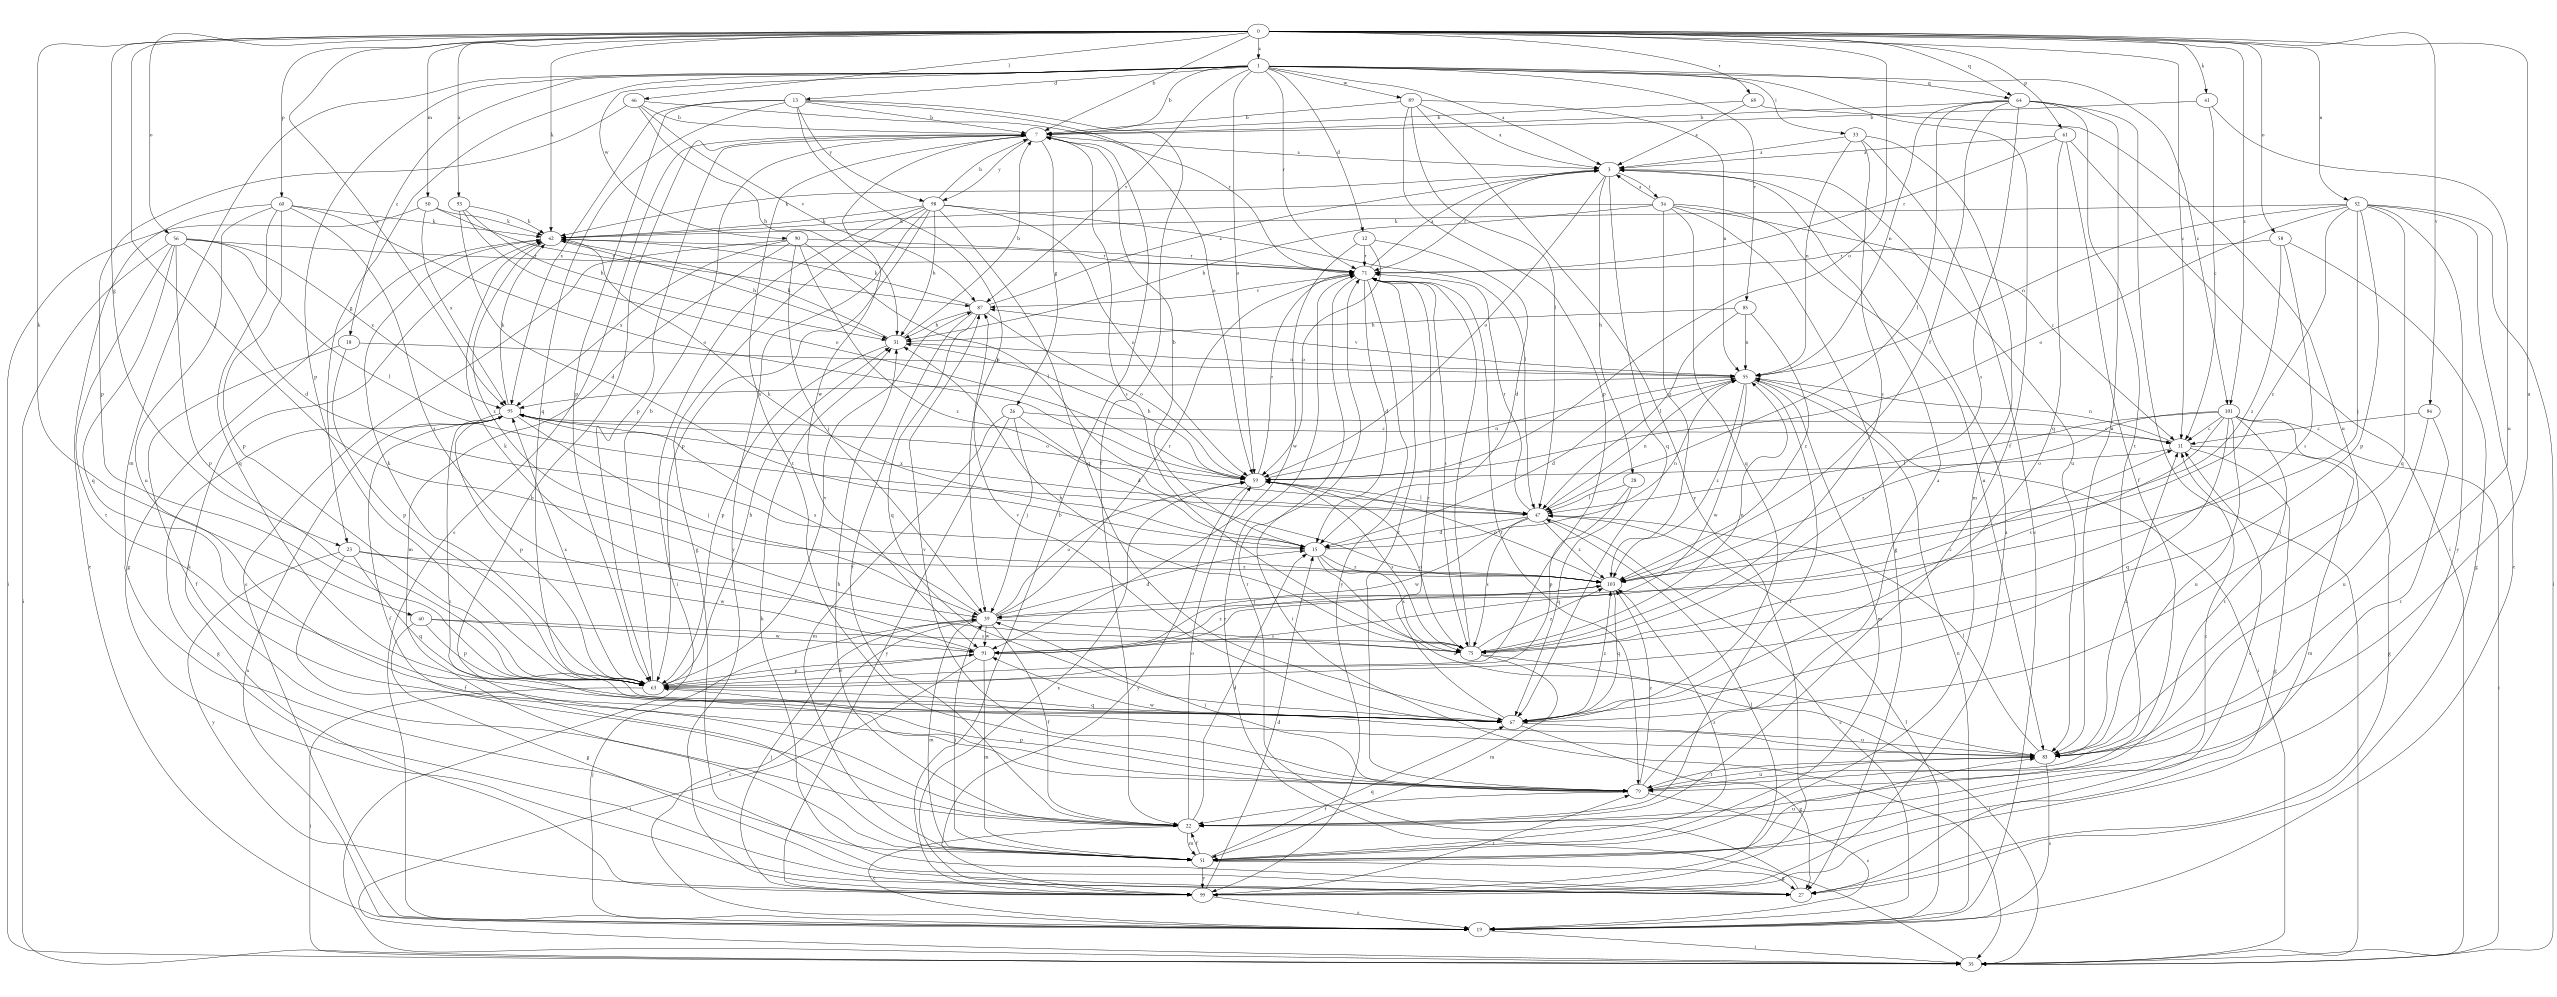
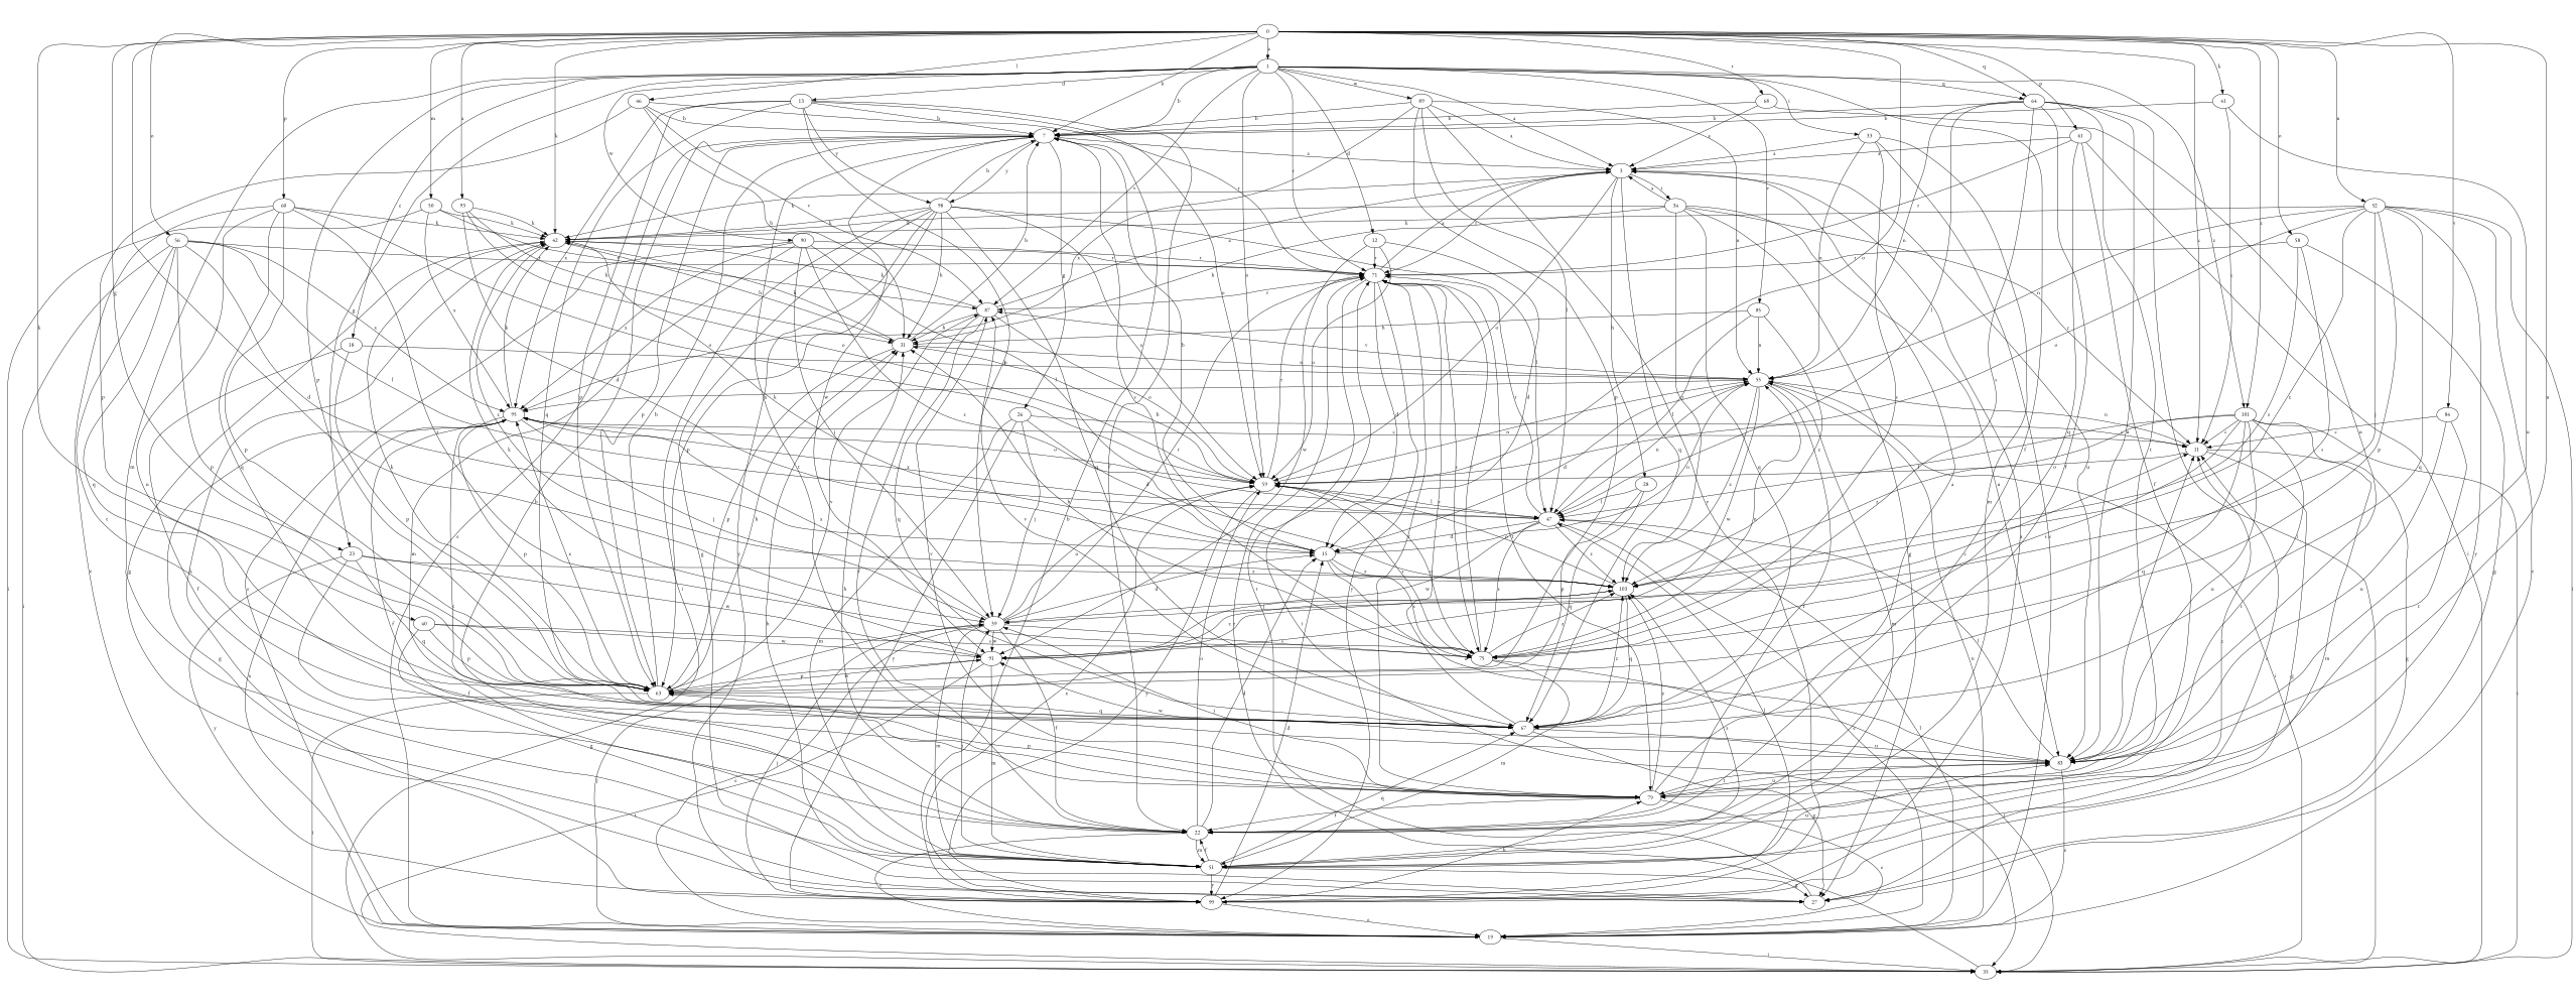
  strict digraph {
    fontname="EB Garamond"
    node [fontname="EB Garamond"]
    edge [fontname="EB Garamond"]
    0
    1
    7
    11
    23
    39
    40
    41
    42
    46
    50
    52
    56
    58
    59
    60
    61
    64
    68
    83
    84
    93
    95
    101
    3
    12
    13
    18
    22
    33
    51
    63
    71
    85
    87
    89
    90
    19
    26
    75
    79
    91
    98
    27
    55
    67
    103
    99
    15
    31
    35
    47
    28
    34
    0 -> 1 [label=a]
    0 -> 7 [label=b]
    0 -> 11 [label=c]
    0 -> 23 [label=g]
    0 -> 39 [label=j]
    0 -> 40 [label=k]
    0 -> 41 [label=k]
    0 -> 42 [label=k]
    0 -> 46 [label=l]
    0 -> 50 [label=m]
    0 -> 52 [label=n]
    0 -> 56 [label=o]
    0 -> 58 [label=o]
    0 -> 59 [label=o]
    0 -> 60 [label=p]
    0 -> 61 [label=p]
    0 -> 64 [label=q]
    0 -> 68 [label=r]
    0 -> 83 [label=u]
    0 -> 84 [label=v]
    0 -> 93 [label=x]
-   0 -> 95 [label=x]
+   89 -> 95 [label=x]
    0 -> 101 [label=z]
    1 -> 7 [label=b]
    1 -> 23 [label=g]
    1 -> 59 [label=o]
    1 -> 64 [label=q]
    1 -> 101 [label=z]
    1 -> 3 [label=a]
    1 -> 12 [label=d]
    1 -> 13 [label=d]
    1 -> 18 [label=e]
    1 -> 22 [label=f]
    1 -> 33 [label=i]
    1 -> 51 [label=m]
    1 -> 63 [label=p]
    1 -> 71 [label=r]
    1 -> 85 [label=v]
    1 -> 87 [label=v]
    1 -> 89 [label=w]
    1 -> 90 [label=w]
    7 -> 3 [label=a]
    7 -> 63 [label=p]
    7 -> 19 [label=e]
    7 -> 26 [label=g]
    7 -> 75 [label=s]
    7 -> 79 [label=t]
    7 -> 91 [label=w]
    7 -> 98 [label=y]
    11 -> 59 [label=o]
    11 -> 51 [label=m]
    11 -> 27 [label=g]
    11 -> 55 [label=n]
    23 -> 22 [label=f]
    23 -> 91 [label=w]
    23 -> 67 [label=q]
    23 -> 103 [label=z]
    23 -> 99 [label=y]
    39 -> 59 [label=o]
    39 -> 95 [label=x]
    39 -> 22 [label=f]
    39 -> 51 [label=m]
    39 -> 71 [label=r]
    39 -> 19 [label=e]
    39 -> 75 [label=s]
    39 -> 91 [label=w]
    39 -> 15 [label=d]
    40 -> 63 [label=p]
    40 -> 75 [label=s]
    40 -> 91 [label=w]
-   40 -> 27 [label=g]
+   40 -> 51 [label=g]
    41 -> 7 [label=b]
    41 -> 11 [label=c]
    41 -> 83 [label=u]
    42 -> 71 [label=r]
    42 -> 27 [label=g]
    42 -> 103 [label=z]
    42 -> 31 [label=h]
    46 -> 7 [label=b]
    46 -> 63 [label=p]
    46 -> 71 [label=r]
    46 -> 87 [label=v]
    46 -> 31 [label=h]
    50 -> 42 [label=k]
    50 -> 95 [label=x]
    50 -> 87 [label=v]
    50 -> 35 [label=i]
    52 -> 39 [label=j]
    52 -> 42 [label=k]
    52 -> 59 [label=o]
    52 -> 63 [label=p]
    52 -> 19 [label=e]
    52 -> 55 [label=n]
    52 -> 67 [label=q]
    52 -> 103 [label=z]
    52 -> 99 [label=y]
    52 -> 35 [label=i]
    56 -> 95 [label=x]
    56 -> 63 [label=p]
    56 -> 71 [label=r]
    56 -> 79 [label=t]
    56 -> 67 [label=q]
    56 -> 15 [label=d]
    56 -> 35 [label=i]
    56 -> 47 [label=l]
    58 -> 71 [label=r]
    58 -> 75 [label=s]
    58 -> 27 [label=g]
    58 -> 103 [label=z]
    59 -> 71 [label=r]
    59 -> 75 [label=s]
    59 -> 55 [label=n]
    59 -> 99 [label=y]
    59 -> 31 [label=h]
    59 -> 47 [label=l]
    60 -> 42 [label=k]
    60 -> 59 [label=o]
    60 -> 83 [label=u]
    60 -> 63 [label=p]
    60 -> 19 [label=e]
    60 -> 75 [label=s]
    60 -> 67 [label=q]
    61 -> 3 [label=a]
    61 -> 22 [label=f]
    61 -> 71 [label=r]
    61 -> 67 [label=q]
    61 -> 35 [label=i]
    64 -> 7 [label=b]
    64 -> 83 [label=u]
-   64 -> 103 [label=f]
+   64 -> 22 [label=f]
    64 -> 75 [label=s]
    64 -> 79 [label=t]
    64 -> 55 [label=n]
    64 -> 35 [label=i]
    64 -> 47 [label=l]
    68 -> 7 [label=b]
    68 -> 83 [label=u]
    68 -> 3 [label=a]
    83 -> 11 [label=c]
    83 -> 19 [label=e]
    83 -> 79 [label=t]
    83 -> 91 [label=w]
    83 -> 47 [label=l]
    84 -> 11 [label=c]
    84 -> 83 [label=u]
    84 -> 79 [label=t]
    93 -> 42 [label=k]
    93 -> 59 [label=o]
    93 -> 15 [label=d]
    93 -> 31 [label=h]
    95 -> 11 [label=c]
    95 -> 39 [label=j]
    95 -> 42 [label=k]
    95 -> 59 [label=o]
    95 -> 22 [label=f]
    95 -> 63 [label=p]
    95 -> 79 [label=t]
    95 -> 27 [label=g]
    101 -> 11 [label=c]
    101 -> 83 [label=u]
    101 -> 75 [label=s]
    101 -> 79 [label=t]
    101 -> 27 [label=g]
    101 -> 67 [label=q]
    101 -> 103 [label=z]
    101 -> 35 [label=i]
    101 -> 47 [label=l]
    3 -> 42 [label=k]
    3 -> 59 [label=o]
    3 -> 83 [label=u]
    3 -> 71 [label=r]
    3 -> 67 [label=q]
    3 -> 28 [label=h]
    3 -> 34 [label=i]
    12 -> 59 [label=o]
    12 -> 71 [label=r]
    12 -> 91 [label=w]
    12 -> 15 [label=d]
    13 -> 7 [label=b]
    13 -> 39 [label=j]
    13 -> 59 [label=o]
    13 -> 95 [label=x]
    13 -> 22 [label=f]
    13 -> 63 [label=p]
    13 -> 98 [label=y]
    13 -> 67 [label=q]
    18 -> 22 [label=f]
    18 -> 63 [label=p]
    18 -> 55 [label=n]
    22 -> 11 [label=c]
    22 -> 59 [label=o]
    22 -> 51 [label=m]
    22 -> 19 [label=e]
    22 -> 15 [label=d]
    22 -> 31 [label=h]
    33 -> 3 [label=a]
    33 -> 51 [label=m]
    33 -> 19 [label=e]
    33 -> 75 [label=s]
    33 -> 55 [label=n]
    51 -> 7 [label=b]
    51 -> 11 [label=c]
    51 -> 39 [label=j]
    51 -> 83 [label=u]
    51 -> 22 [label=f]
    51 -> 27 [label=g]
    51 -> 67 [label=q]
    51 -> 103 [label=z]
    51 -> 99 [label=y]
    63 -> 7 [label=b]
    63 -> 42 [label=k]
    63 -> 95 [label=x]
    63 -> 87 [label=v]
    63 -> 91 [label=w]
    63 -> 67 [label=q]
    63 -> 31 [label=h]
    63 -> 35 [label=i]
    71 -> 3 [label=a]
    71 -> 87 [label=v]
    71 -> 75 [label=s]
    71 -> 79 [label=t]
    71 -> 99 [label=y]
    71 -> 15 [label=d]
    71 -> 35 [label=i]
    85 -> 55 [label=n]
    85 -> 103 [label=z]
    85 -> 31 [label=h]
    85 -> 47 [label=l]
    87 -> 42 [label=k]
    87 -> 59 [label=o]
    87 -> 3 [label=a]
    87 -> 22 [label=f]
    87 -> 67 [label=q]
    87 -> 31 [label=h]
    89 -> 7 [label=b]
    89 -> 3 [label=a]
    89 -> 63 [label=p]
    89 -> 55 [label=n]
    89 -> 99 [label=y]
    89 -> 47 [label=l]
    90 -> 39 [label=j]
    90 -> 95 [label=x]
    90 -> 51 [label=m]
    90 -> 71 [label=r]
    90 -> 19 [label=e]
    90 -> 103 [label=z]
    90 -> 47 [label=l]
    19 -> 39 [label=j]
    19 -> 95 [label=x]
    19 -> 55 [label=n]
    19 -> 35 [label=i]
    19 -> 47 [label=l]
    26 -> 11 [label=c]
    26 -> 39 [label=j]
    26 -> 51 [label=m]
    26 -> 99 [label=y]
    26 -> 15 [label=d]
    75 -> 59 [label=o]
    75 -> 51 [label=m]
    75 -> 71 [label=r]
    75 -> 55 [label=n]
    75 -> 103 [label=z]
    75 -> 31 [label=h]
    75 -> 35 [label=i]
    79 -> 39 [label=j]
    79 -> 83 [label=u]
    79 -> 3 [label=a]
    79 -> 22 [label=f]
    79 -> 63 [label=p]
    79 -> 71 [label=r]
    79 -> 87 [label=v]
    79 -> 19 [label=e]
    79 -> 103 [label=z]
    91 -> 11 [label=c]
    91 -> 42 [label=k]
    91 -> 51 [label=m]
    91 -> 63 [label=p]
    91 -> 103 [label=z]
    91 -> 35 [label=i]
    98 -> 7 [label=b]
    98 -> 42 [label=k]
    98 -> 59 [label=o]
    98 -> 63 [label=p]
    98 -> 27 [label=g]
    98 -> 67 [label=q]
    98 -> 99 [label=y]
    98 -> 31 [label=h]
    98 -> 35 [label=i]
    98 -> 47 [label=l]
    27 -> 71 [label=r]
    27 -> 31 [label=h]
    55 -> 95 [label=x]
    55 -> 22 [label=f]
    55 -> 51 [label=m]
    55 -> 87 [label=v]
    55 -> 91 [label=w]
    55 -> 103 [label=z]
    55 -> 15 [label=d]
    55 -> 35 [label=i]
    67 -> 83 [label=u]
    67 -> 71 [label=r]
    67 -> 87 [label=v]
    67 -> 27 [label=g]
    67 -> 103 [label=z]
    103 -> 39 [label=j]
    103 -> 59 [label=o]
    103 -> 67 [label=q]
    99 -> 7 [label=b]
    99 -> 39 [label=j]
    99 -> 42 [label=k]
    99 -> 59 [label=x]
    99 -> 3 [label=a]
    99 -> 19 [label=e]
-   99 -> 79 [label=t]
+   99 -> 79 [label=h]
    99 -> 15 [label=d]
    99 -> 47 [label=l]
    15 -> 7 [label=b]
    15 -> 42 [label=k]
    15 -> 83 [label=u]
    15 -> 75 [label=s]
    15 -> 55 [label=n]
    15 -> 103 [label=z]
    31 -> 7 [label=b]
    31 -> 42 [label=k]
    31 -> 63 [label=p]
    31 -> 55 [label=n]
    35 -> 71 [label=r]
    47 -> 95 [label=x]
    47 -> 71 [label=r]
    47 -> 19 [label=e]
    47 -> 75 [label=s]
    47 -> 91 [label=w]
    47 -> 55 [label=n]
    47 -> 103 [label=z]
    47 -> 15 [label=d]
    28 -> 63 [label=p]
    28 -> 67 [label=q]
    28 -> 47 [label=l]
    34 -> 11 [label=c]
    34 -> 42 [label=k]
    34 -> 83 [label=u]
    34 -> 3 [label=a]
    34 -> 27 [label=g]
    34 -> 67 [label=q]
    34 -> 103 [label=z]
    34 -> 31 [label=h]
  }
